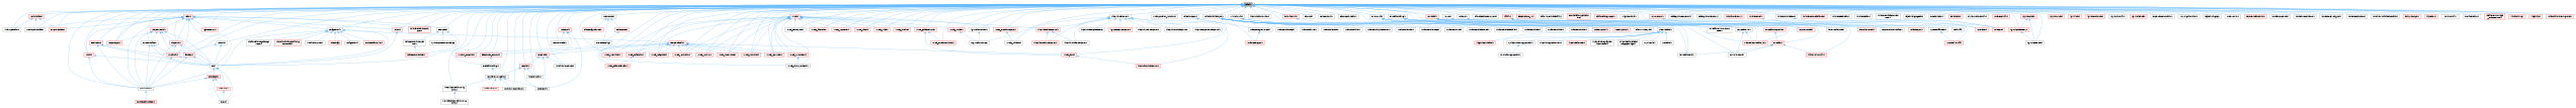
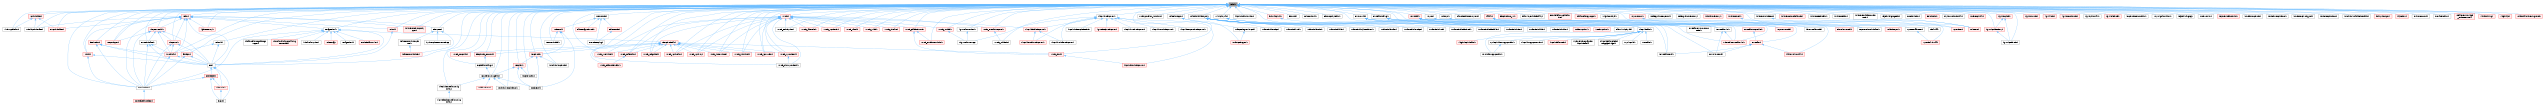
  digraph {
    fontname="Patrick Hand"
    node [color=grey40 fillcolor=white fontname="Patrick Hand" fontsize=10 shape=box style=filled]
    edge [color=steelblue1 dir=back fontname="Patrick Hand" fontsize=10 labelfontname=Helvetica labelfontsize=10 style=solid]
    n1 [color=gray40 fillcolor=grey60 fontcolor=black height=0.2 label="Color.h" width=0.4]
    n2 [height=0.2 label="AndroidInputInterface.h" width=0.4]
    n3 [height=0.2 label="AssetTypeActions_SoundBase.h" width=0.4]
    n4 [height=0.2 label="AudioColorMapper.h" width=0.4]
    n5 [height=0.2 label="AudioMaterialSlateTypes.h" width=0.4]
    n6 [height=0.2 label="AxisDisplayInfo.h" width=0.4]
    n7 [height=0.2 label="BaseTreeNode.h" width=0.4]
    n8 [height=0.2 label="BlueprintActionMenuItem.h" width=0.4]
    n9 [height=0.2 label="BlueprintConnectionDrawing\lPolicy.h" width=0.4]
    n10 [height=0.2 label="BlueprintEditor.h" width=0.4]
    n11 [height=0.2 label="BlueprintNodeSpawner.h" width=0.4]
    n12 [height=0.2 label="ClearQuad.h" width=0.4]
    n13 [height=0.2 label="ColorConstants.h" width=0.4]
    n14 [height=0.2 label="ColorList.h" width=0.4]
    n15 [height=0.2 label="Core.h" width=0.4]
    n16 [height=0.2 label="CoreSharedPCH.h" width=0.4]
    n17 [color=red fillcolor="#FFF0F0" height=0.2 label="UnrealMath.h" width=0.4]
    n18 [height=0.2 label="ColorPropertySection.h" width=0.4]
    n19 [height=0.2 label="ColorSpace.h" width=0.4]
    n20 [height=0.2 label="ConfigCacheIni.h" width=0.4]
    n21 [color=red fillcolor="#FFF0F0" height=0.2 label="EdGraphNode_Comment.h" width=0.4]
    n22 [height=0.2 label="GraphEditorSettings.h" width=0.4]
    n23 [height=0.2 label="ConnectionDrawingPolicy.h" width=0.4]
    n24 [height=0.2 label="SoundSubmixGraphSchema.h" width=0.4]
    n25 [color=red fillcolor="#FFF0F0" height=0.2 label="K2Node_BreakStruct.h" width=0.4]
    n26 [color=red fillcolor="#FFF0F0" height=0.2 label="K2Node_CallFunction.h" width=0.4]
    n27 [color=red fillcolor="#FFF0F0" height=0.2 label="K2Node_CallParentFunction.h" width=0.4]
-   n28 [color=red fillcolor="#FFF0F0" height=0.2 label="K2Variant_Composite.h" width=0.4]
+   n28 [color=red fillcolor="#FFF0F0" height=0.2 label="K2Node_Composite.h" width=0.4]
    n29 [color=red fillcolor="#FFF0F0" height=0.2 label="K2Node_DelegateSet.h" width=0.4]
    n30 [color=red fillcolor="#FFF0F0" height=0.2 label="K2Node_DynamicCast.h" width=0.4]
    n31 [height=0.2 label="K2Node_ClassDynamicCast.h" width=0.4]
    n32 [color=red fillcolor="#FFF0F0" height=0.2 label="K2Node_Event.h" width=0.4]
    n33 [color=red fillcolor="#FFF0F0" height=0.2 label="K2Node_InputAction.h" width=0.4]
    n34 [color=red fillcolor="#FFF0F0" height=0.2 label="K2Node_InputKey.h" width=0.4]
    n35 [color=red fillcolor="#FFF0F0" height=0.2 label="K2Node_MacroInstance.h" width=0.4]
    n36 [color=red fillcolor="#FFF0F0" height=0.2 label="K2Node_MakeStruct.h" width=0.4]
    n37 [color=red fillcolor="#FFF0F0" height=0.2 label="K2Node_SpawnActor.h" width=0.4]
    n38 [color=red fillcolor="#FFF0F0" height=0.2 label="SGraphNode.h" width=0.4]
    n39 [color=red fillcolor="#FFF0F0" height=0.2 label="SGraphPin.h" width=0.4]
    n40 [height=0.2 label="SGraphPinColor.h" width=0.4]
    n41 [height=0.2 label="SoundSubmixGraphNode.h" width=0.4]
    n42 [height=0.2 label="CurveDrawInfo.h" width=0.4]
    n43 [height=0.2 label="SCurveEditorPanel.h" width=0.4]
    n44 [color=red fillcolor="#FFF0F0" height=0.2 label="SInteractiveCurveEditorView.h" width=0.4]
    n45 [height=0.2 label="CurveEdInterface.h" width=0.4]
    n46 [height=0.2 label="CurveEditorSettings.h" width=0.4]
    n47 [color=red fillcolor="#FFF0F0" height=0.2 label="CurveModel.h" width=0.4]
    n48 [color=red fillcolor="#FFF0F0" height=0.2 label="KeyBarCurveModel.h" width=0.4]
    n49 [height=0.2 label="DataLayer.h" width=0.4]
    n50 [height=0.2 label="DeferredDecalSceneProxyDesc.h" width=0.4]
    n51 [color=red fillcolor="#FFF0F0" height=0.2 label="DiffUtils.h" width=0.4]
    n52 [color=red fillcolor="#FFF0F0" height=0.2 label="EdGraphSchema_K2.h" width=0.4]
    n53 [height=0.2 label="EditorViewportSelectability.h" width=0.4]
    n54 [color=red fillcolor="#FFF0F0" height=0.2 label="FileHelper.h" width=0.4]
    n55 [color=red fillcolor="#FFF0F0" height=0.2 label="FindInBlueprints.h" width=0.4]
    n56 [color=red fillcolor="#FFF0F0" height=0.2 label="Float16Color.h" width=0.4]
    n57 [color=red fillcolor="#FFF0F0" height=0.2 label="GenericPlatformApplication\lMisc.h" width=0.4]
    n58 [color=red fillcolor="#FFF0F0" height=0.2 label="IInputInterface.h" width=0.4]
    n59 [color=red fillcolor="#FFF0F0" height=0.2 label="IOSInputInterface.h" width=0.4]
    n60 [height=0.2 label="WindowsApplication.h" width=0.4]
    n61 [height=0.2 label="IKeyArea.h" width=0.4]
    n62 [color=red fillcolor="#FFF0F0" height=0.2 label="IPlatformFileLogWrapper.h" width=0.4]
    n63 [height=0.2 label="InsightsCoreStyle.h" width=0.4]
    n64 [color=red fillcolor="#FFF0F0" height=0.2 label="InterpCurve.h" width=0.4]
    n65 [color=red fillcolor="#FFF0F0" height=0.2 label="InterpCurvePoint.h" width=0.4]
    n66 [color=red fillcolor="#FFF0F0" height=0.2 label="NoExportTypes.h" width=0.4]
    n67 [color=red fillcolor="#FFF0F0" height=0.2 label="K2Node.h" width=0.4]
    n68 [color=red fillcolor="#FFF0F0" height=0.2 label="K2Node_EditablePinBase.h" width=0.4]
    n69 [color=red fillcolor="#FFF0F0" height=0.2 label="K2Node_FunctionTerminator.h" width=0.4]
    n70 [color=red fillcolor="#FFF0F0" height=0.2 label="K2Node_ExecutionSequence.h" width=0.4]
    n71 [height=0.2 label="K2Node_MultiGate.h" width=0.4]
    n72 [height=0.2 label="K2Node_GetSubsystem.h" width=0.4]
    n73 [color=red fillcolor="#FFF0F0" height=0.2 label="K2Node_IfThenElse.h" width=0.4]
    n74 [color=red fillcolor="#FFF0F0" height=0.2 label="K2Node_InputTouch.h" width=0.4]
    n75 [color=red fillcolor="#FFF0F0" height=0.2 label="K2Node_Literal.h" width=0.4]
    n76 [color=red fillcolor="#FFF0F0" height=0.2 label="K2Node_Switch.h" width=0.4]
    n77 [color=red fillcolor="#FFF0F0" height=0.2 label="K2Node_Timeline.h" width=0.4]
    n78 [color=red fillcolor="#FFF0F0" height=0.2 label="K2Node_Variable.h" width=0.4]
    n79 [color=red fillcolor="#FFF0F0" height=0.2 label="KeyDrawParams.h" width=0.4]
    n80 [color=red fillcolor="#FFF0F0" height=0.2 label="KeyRenderer.h" width=0.4]
    n81 [color=red fillcolor="#FFF0F0" height=0.2 label="LightSceneProxy.h" width=0.4]
    n82 [height=0.2 label="LocalFogVolumeComponent.h" width=0.4]
    n83 [height=0.2 label="LocalFogVolumeSceneProxy.h" width=0.4]
    n84 [color=red fillcolor="#FFF0F0" height=0.2 label="MaterialRenderProxy.h" width=0.4]
    n85 [color=red fillcolor="#FFF0F0" height=0.2 label="MovieScene.h" width=0.4]
    n86 [color=red fillcolor="#FFF0F0" height=0.2 label="MovieSceneChannelEditorData.h" width=0.4]
    n87 [height=0.2 label="MovieSceneFadeSection.h" width=0.4]
    n88 [height=0.2 label="MovieSceneFolder.h" width=0.4]
    n89 [height=0.2 label="MovieSceneMarkedFrame.h" width=0.4]
    n90 [height=0.2 label="MovieSceneParticleParameter\lTrack.h" width=0.4]
    n91 [color=red fillcolor="#FFF0F0" height=0.2 label="MovieSceneTrack.h" width=0.4]
    n92 [color=red fillcolor="#FFF0F0" height=0.2 label="MovieSceneTracksProperty\lTypes.h" width=0.4]
    n93 [height=0.2 label="ObjectBindingTagCache.h" width=0.4]
    n94 [height=0.2 label="OneColorShader.h" width=0.4]
    n95 [color=red fillcolor="#FFF0F0" height=0.2 label="PackedVector.h" width=0.4]
    n96 [height=0.2 label="PhysicsAssetRenderUtils.h" width=0.4]
    n97 [color=red fillcolor="#FFF0F0" height=0.2 label="RenderGraphUtils.h" width=0.4]
    n98 [height=0.2 label="RigVMActionMenuItem.h" width=0.4]
    n99 [color=red fillcolor="#FFF0F0" height=0.2 label="RigVMDispatchFactory.h" width=0.4]
    n100 [height=0.2 label="RigVMDispatchNode.h" width=0.4]
    n101 [color=red fillcolor="#FFF0F0" height=0.2 label="RigVMEnumNode.h" width=0.4]
    n102 [color=red fillcolor="#FFF0F0" height=0.2 label="RigVMIfNode.h" width=0.4]
    n103 [color=red fillcolor="#FFF0F0" height=0.2 label="RigVMParameterNode.h" width=0.4]
    n104 [height=0.2 label="RigVMPythonUtils.h" width=0.4]
    n105 [color=red fillcolor="#FFF0F0" height=0.2 label="RigVMSelectNode.h" width=0.4]
    n106 [color=red fillcolor="#FFF0F0" height=0.2 label="RigVMTemplate.h" width=0.4]
    n107 [height=0.2 label="SCommentBubble.h" width=0.4]
    n108 [height=0.2 label="SGraphNodeDocumentation.h" width=0.4]
    n109 [color=red fillcolor="#FFF0F0" height=0.2 label="SHMath.h" width=0.4]
    n110 [height=0.2 label="SKeyNavigationButtons.h" width=0.4]
    n111 [color=red fillcolor="#FFF0F0" height=0.2 label="SNodePanel.h" width=0.4]
    n112 [height=0.2 label="SObjectBindingTag.h" width=0.4]
    n113 [height=0.2 label="STrackAreaView.h" width=0.4]
    n114 [color=red fillcolor="#FFF0F0" height=0.2 label="SequencerSectionPainter.h" width=0.4]
    n115 [height=0.2 label="SoundClassGraphNode.h" width=0.4]
    n116 [height=0.2 label="SoundClassGraphSchema.h" width=0.4]
    n117 [height=0.2 label="SoundCueGraphNode_Root.h" width=0.4]
    n118 [height=0.2 label="SoundCueGraphSchema.h" width=0.4]
    n119 [height=0.2 label="SoundSubmixDefaultColorPalette.h" width=0.4]
    n120 [color=red fillcolor="#FFF0F0" height=0.2 label="StatsSystemTypes.h" width=0.4]
    n121 [color=red fillcolor="#FFF0F0" height=0.2 label="StyleColors.h" width=0.4]
-   n122 [height=0.2 label="Texture2DUtil.h" width=0.4]
+   n122 [height=0.2 label="Texture2Comment.h" width=0.4]
    n123 [height=0.2 label="TransferFunctions.h" width=0.4]
    n124 [color=red fillcolor="#FFF0F0" height=0.2 label="VPFullScreenUserWidget\l_PostProcessBase.h" width=0.4]
    n125 [color=red fillcolor="#FFF0F0" height=0.2 label="Variant.h" width=0.4]
    n126 [color=red fillcolor="#FFF0F0" height=0.2 label="Vector.h" width=0.4]
    n127 [color=red fillcolor="#FFF0F0" height=0.2 label="VirtualTexturing.h" width=0.4]
    n128 [color=red fillcolor="#FFF0F0" height=0.2 label="WidgetStyle.h" width=0.4]
    n129 [color=red fillcolor="#FFF0F0" height=0.2 label="WorldPartitionStreamingSource.h" width=0.4]
    n130 [height=0.2 label="AudioSpectrogramViewport.h" width=0.4]
    n131 [color=red fillcolor="#FFF0F0" height=0.2 label="SAudioSpectrogram.h" width=0.4]
    n132 [height=0.2 label="AudioMaterialButton.h" width=0.4]
    n133 [height=0.2 label="AudioMaterialEnvelope.h" width=0.4]
    n134 [height=0.2 label="AudioMaterialKnob.h" width=0.4]
    n135 [height=0.2 label="AudioMaterialMeter.h" width=0.4]
    n136 [height=0.2 label="AudioMaterialSlider.h" width=0.4]
    n137 [height=0.2 label="AudioMaterialStyleContainers.h" width=0.4]
    n138 [height=0.2 label="SAudioMaterialButton.h" width=0.4]
    n139 [height=0.2 label="SAudioMaterialEnvelope.h" width=0.4]
    n140 [height=0.2 label="SAudioMaterialKnob.h" width=0.4]
    n141 [height=0.2 label="SAudioMaterialLabeledKnob.h" width=0.4]
    n142 [height=0.2 label="SAudioMaterialLabeledSlider.h" width=0.4]
    n143 [height=0.2 label="SAudioMaterialMeter.h" width=0.4]
    n144 [height=0.2 label="SAudioMaterialSlider.h" width=0.4]
    n145 [height=0.2 label="EditorAxisDisplayInfo.h" width=0.4]
    n146 [color=red fillcolor="#FFF0F0" height=0.2 label="SRotatorInputBox.h" width=0.4]
    n147 [color=red fillcolor="#FFF0F0" height=0.2 label="SVectorInputBox.h" width=0.4]
    n148 [color=red fillcolor="#FFF0F0" height=0.2 label="FilterConfiguratorNode.h" width=0.4]
    n149 [color=red fillcolor="#FFF0F0" height=0.2 label="TableTreeNode.h" width=0.4]
    n150 [height=0.2 label="TreeNodeGrouping.h" width=0.4]
    n151 [height=0.2 label="RigVMEdGraphConnectionDrawing\lPolicy.h" width=0.4]
    n152 [height=0.2 label="BPVariableDragDropAction.h" width=0.4]
    n153 [height=0.2 label="BlueprintDragDropMenuItem.h" width=0.4]
    n154 [color=red fillcolor="#FFF0F0" height=0.2 label="BlueprintEditorModes.h" width=0.4]
    n155 [height=0.2 label="IDisplayClusterConfigurator\lBlueprintEditor.h" width=0.4]
    n156 [height=0.2 label="MyBlueprintItemDragDropAction.h" width=0.4]
    n157 [height=0.2 label="SBlueprintEditorSelected\lDebugObjectWidget.h" width=0.4]
    n158 [height=0.2 label="SMyBlueprint.h" width=0.4]
    n159 [height=0.2 label="SSCSEditor.h" width=0.4]
    n160 [color=red fillcolor="#FFF0F0" height=0.2 label="WidgetBlueprintEditor.h" width=0.4]
    n161 [height=0.2 label="BlueprintAssetNodeSpawner.h" width=0.4]
    n162 [height=0.2 label="BlueprintBoundNodeSpawner.h" width=0.4]
    n163 [height=0.2 label="BlueprintComponentNodeSpawner.h" width=0.4]
    n164 [color=red fillcolor="#FFF0F0" height=0.2 label="BlueprintEventNodeSpawner.h" width=0.4]
    n165 [color=red fillcolor="#FFF0F0" height=0.2 label="BlueprintFieldNodeSpawner.h" width=0.4]
    n166 [color=red fillcolor="#FFF0F0" height=0.2 label="BlueprintFunctionNodeSpawner.h" width=0.4]
    n167 [height=0.2 label="BlueprintVariableNodeSpawner.h" width=0.4]
    n168 [height=0.2 label="BlueprintNodeTemplateCache.h" width=0.4]
    n169 [color=red fillcolor="#FFF0F0" height=0.2 label="RigVMEdGraphNodeSpawner.h" width=0.4]
    n170 [height=0.2 label="SRigVMActionMenu.cpp" width=0.4]
    n171 [color=red fillcolor="#FFF0F0" height=0.2 label="CoreUObject.h" width=0.4]
    n172 [height=0.2 label="Engine.h" width=0.4]
    n173 [color=red fillcolor="#FFF0F0" height=0.2 label="SlateBasics.h" width=0.4]
    n174 [color=red fillcolor="#FFF0F0" height=0.2 label="CoreUObjectSharedPCH.h" width=0.4]
    n175 [color=red fillcolor="#FFF0F0" height=0.2 label="MediaIOCoreDeinterlacer.h" width=0.4]
    n176 [height=0.2 label="MediaIOCoreTextureSample\lBase.h" width=0.4]
    n177 [height=0.2 label="SkyAtmosphereCommonData.cpp" width=0.4]
    n178 [height=0.2 label="ConfigContext.h" width=0.4]
    n179 [color=red fillcolor="#FFF0F0" height=0.2 label="EdGraphNodeUtils.h" width=0.4]
    n180 [color=red fillcolor="#FFF0F0" height=0.2 label="GenericPlatformDriver.h" width=0.4]
    n181 [height=0.2 label="IPlatformFileManagedStorage\lWrapper.h" width=0.4]
    n182 [color=red fillcolor="#FFF0F0" height=0.2 label="InternationalizationConditioning\lCommandlet.h" width=0.4]
    n183 [height=0.2 label="VirtualizationSystem.h" width=0.4]
    n184 [color=red fillcolor="#FFF0F0" height=0.2 label="VoiceConfig.h" width=0.4]
    n185 [color=red fillcolor="#FFF0F0" height=0.2 label="DataflowSchema.h" width=0.4]
    n186 [height=0.2 label="SGraphPanel.h" width=0.4]
    n187 [height=0.2 label="CurveEditorCurveDrawParams\lCache.h" width=0.4]
    n188 [height=0.2 label="SCurveEditorView.h" width=0.4]
    n189 [height=0.2 label="SCurveViewerPanel.h" width=0.4]
    n190 [color=red fillcolor="#FFF0F0" height=0.2 label="CurveEditorSnapMetrics.h" width=0.4]
    n191 [color=red fillcolor="#FFF0F0" height=0.2 label="CurveEditor.h" width=0.4]
    n192 [color=red fillcolor="#FFF0F0" height=0.2 label="MultiCurveMirrorUtils.h" width=0.4]
    n193 [color=red fillcolor="#FFF0F0" height=0.2 label="ChannelCurveModel.h" width=0.4]
    n194 [height=0.2 label="RichCurveEditorModel.h" width=0.4]
    n195 [height=0.2 label="SequencerChannelInterface.h" width=0.4]
    n196 [color=red fillcolor="#FFF0F0" height=0.2 label="WorldDataLayers.h" width=0.4]
    n197 [color=red fillcolor="#FFF0F0" height=0.2 label="AsyncDetailViewDiff.h" width=0.4]
    n198 [height=0.2 label="AsyncTreeDifferences.h" width=0.4]
    n199 [height=0.2 label="DetailsDiff.h" width=0.4]
    n1 -> n2
    n1 -> n3
    n1 -> n4
    n1 -> n5
    n1 -> n6
    n1 -> n7
    n1 -> n8
    n1 -> n9
    n1 -> n10
    n1 -> n11
    n1 -> n12
    n1 -> n13
    n1 -> n14
    n1 -> n15
    n1 -> n16
    n1 -> n17
    n1 -> n18
    n1 -> n19
    n1 -> n20
    n1 -> n21
    n1 -> n22
    n1 -> n23
    n1 -> n24
    n1 -> n25
    n1 -> n26
    n1 -> n27
    n1 -> n28
    n1 -> n29
    n1 -> n30
    n1 -> n31
    n1 -> n32
    n1 -> n33
    n1 -> n34
    n1 -> n35
    n1 -> n36
    n1 -> n37
    n1 -> n38
    n1 -> n39
    n1 -> n40
    n1 -> n41
    n1 -> n42
    n1 -> n43
    n1 -> n44
    n1 -> n45
    n1 -> n46
    n1 -> n47
    n1 -> n48
    n1 -> n49
    n1 -> n50
    n1 -> n51
    n1 -> n52
    n1 -> n53
    n1 -> n54
    n1 -> n55
    n1 -> n56
    n1 -> n57
    n1 -> n58
    n1 -> n59
    n1 -> n60
    n1 -> n61
    n1 -> n62
    n1 -> n63
    n1 -> n64
    n1 -> n65
    n1 -> n66
    n1 -> n67
    n1 -> n68
    n1 -> n69
    n1 -> n70
    n1 -> n71
    n1 -> n72
    n1 -> n73
    n1 -> n74
    n1 -> n75
    n1 -> n76
    n1 -> n77
    n1 -> n78
    n1 -> n79
    n1 -> n80
    n1 -> n81
    n1 -> n82
    n1 -> n83
    n1 -> n84
    n1 -> n85
    n1 -> n86
    n1 -> n87
    n1 -> n88
    n1 -> n89
    n1 -> n90
    n1 -> n91
    n1 -> n92
    n1 -> n93
    n1 -> n94
    n1 -> n95
    n1 -> n96
    n1 -> n97
    n1 -> n98
    n1 -> n99
    n1 -> n100
    n1 -> n101
    n1 -> n102
    n1 -> n103
    n1 -> n104
    n1 -> n105
    n1 -> n106
    n1 -> n107
    n1 -> n108
    n1 -> n109
    n1 -> n110
-   n1 -> n111
+   n7 -> n111
    n1 -> n112
    n1 -> n113
    n1 -> n114
    n1 -> n115
    n1 -> n116
    n1 -> n117
    n1 -> n118
    n1 -> n119
    n1 -> n120
    n1 -> n121
    n1 -> n122
    n1 -> n123
    n1 -> n124
    n1 -> n125
    n1 -> n126
    n1 -> n127
    n1 -> n128
    n1 -> n129
    n4 -> n130
    n4 -> n131
    n5 -> n132
    n5 -> n133
    n5 -> n134
    n5 -> n135
    n5 -> n136
    n5 -> n137
    n5 -> n138
    n5 -> n139
    n5 -> n140
    n5 -> n141
    n5 -> n142
    n5 -> n143
    n5 -> n144
    n6 -> n145
    n6 -> n146
    n6 -> n147
    n7 -> n148
    n7 -> n149
    n7 -> n150
    n9 -> n151
    n10 -> n152
    n10 -> n153
    n10 -> n154
    n10 -> n155
    n10 -> n156
    n10 -> n157
    n10 -> n158
    n10 -> n159
    n10 -> n160
    n11 -> n161
    n11 -> n162
    n11 -> n163
    n11 -> n164
    n11 -> n165
    n11 -> n166
    n11 -> n167
    n11 -> n168
    n11 -> n169
    n11 -> n170
    n14 -> n15
    n14 -> n17
    n15 -> n171
    n15 -> n172
    n15 -> n173
    n16 -> n174
    n17 -> n15
    n17 -> n16
    n19 -> n175
    n19 -> n176
    n19 -> n177
    n20 -> n15
    n20 -> n16
    n20 -> n178
    n20 -> n179
    n20 -> n180
    n20 -> n181
    n20 -> n182
    n20 -> n183
    n20 -> n184
    n21 -> n22
    n22 -> n23
    n23 -> n9
    n23 -> n24
    n23 -> n185
    n23 -> n186
    n26 -> n27
    n30 -> n31
    n32 -> n164
    n38 -> n39
    n38 -> n41
    n38 -> n186
    n39 -> n23
    n39 -> n40
    n39 -> n186
    n42 -> n43
    n42 -> n44
    n42 -> n187
    n42 -> n188
    n42 -> n189
    n45 -> n15
    n45 -> n16
    n45 -> n17
    n46 -> n44
    n46 -> n187
    n46 -> n188
    n46 -> n190
    n47 -> n48
    n47 -> n191
    n47 -> n192
    n47 -> n193
    n47 -> n194
    n47 -> n195
    n49 -> n196
    n51 -> n197
    n51 -> n198
    n51 -> n199
    n54 -> n15
    n54 -> n16
    n55 -> n10
    n56 -> n15
    n56 -> n16
    n56 -> n17
    n58 -> n2
    n58 -> n59
    n58 -> n60
    n61 -> n195
    n64 -> n15
    n64 -> n16
    n64 -> n17
    n65 -> n15
    n65 -> n16
    n65 -> n17
    n65 -> n45
    n65 -> n64
    n65 -> n66
    n67 -> n25
    n67 -> n26
    n67 -> n29
    n67 -> n30
    n67 -> n31
    n67 -> n33
    n67 -> n34
    n67 -> n35
    n67 -> n36
    n67 -> n37
    n67 -> n68
    n67 -> n70
    n67 -> n72
    n67 -> n73
    n67 -> n74
    n67 -> n75
    n67 -> n76
    n67 -> n77
    n67 -> n78
    n67 -> n165
    n68 -> n32
    n68 -> n69
    n70 -> n71
    n78 -> n170
    n79 -> n80
    n89 -> n85
    n91 -> n85
    n98 -> n170
    n99 -> n100
    n106 -> n99
    n106 -> n100
    n109 -> n15
    n109 -> n16
    n111 -> n38
    n111 -> n107
    n111 -> n186
    n125 -> n15
    n126 -> n2
    n126 -> n15
    n126 -> n16
    n126 -> n17
    n126 -> n19
    n126 -> n20
    n126 -> n59
    n126 -> n64
    n126 -> n65
    n126 -> n66
    n126 -> n81
    n126 -> n92
    n126 -> n109
    n126 -> n125
    n130 -> n131
    n149 -> n150
    n156 -> n152
    n165 -> n166
    n165 -> n167
    n171 -> n16
    n171 -> n172
    n171 -> n173
    n173 -> n172
    n176 -> n175
    n179 -> n21
    n179 -> n25
    n179 -> n26
    n179 -> n28
    n179 -> n29
    n179 -> n30
    n179 -> n32
    n179 -> n33
    n179 -> n34
    n179 -> n35
    n179 -> n36
    n179 -> n37
    n179 -> n38
    n188 -> n44
    n188 -> n189
    n190 -> n191
    n191 -> n43
    n191 -> n189
    n191 -> n192
    n198 -> n197
  }
